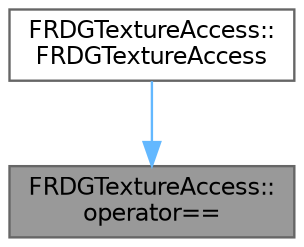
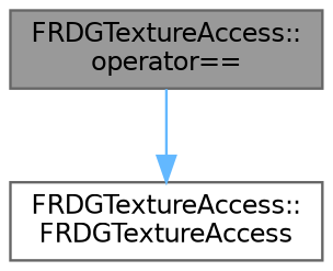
  digraph {
    rankdir=TB
    node [fontname=Helvetica fontsize=10 shape=box style=filled]
    n1 [color=gray40 fillcolor=grey60 fontcolor=black height=0.2 label="FRDGTextureAccess::\loperator==" width=0.4]
    n2 [color=grey40 fillcolor=white height=0.2 label="FRDGTextureAccess::\lFRDGTextureAccess" width=0.4]
-   n2 -> n1 [color=steelblue1 fontname=Helvetica fontsize=10 labelfontname=Helvetica labelfontsize=10 style=solid]
+   n1 -> n2 [color=steelblue1 fontname=Helvetica fontsize=10 labelfontname=Helvetica labelfontsize=10 style=solid]
  }
